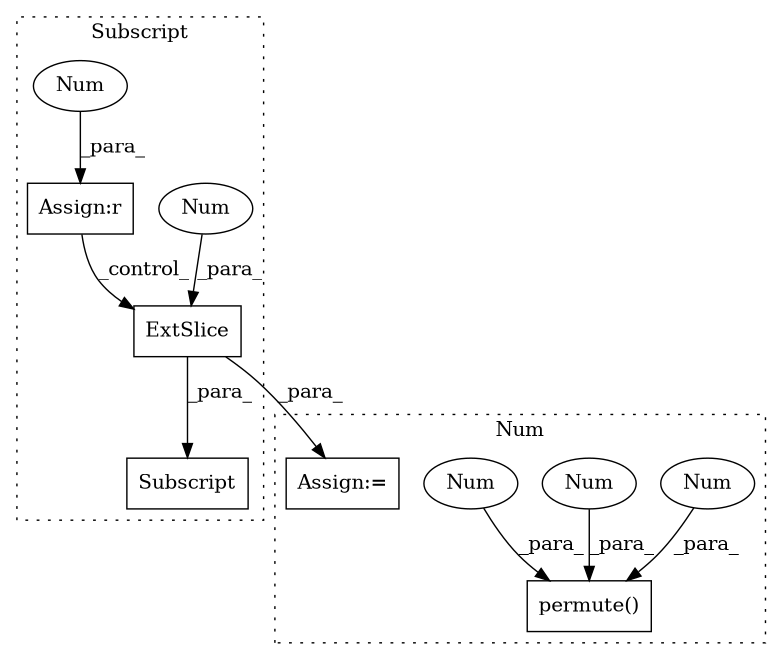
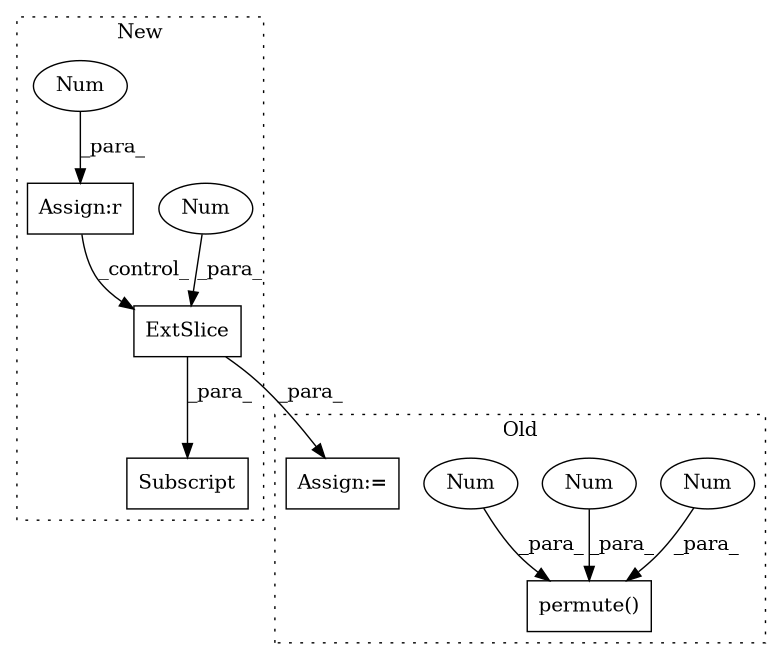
  digraph {
    node [a=76 l=1 shape=box]
    n1 [a=75 l="12,1" label="permute()" s="5917,5936"]
    n2 [label=Num s=5935 shape=ellipse]
    n3 [label=Num s=5932 shape=ellipse]
    n4 [label=Num s=5929 shape=ellipse]
    n5 [a=68 l=3 label="Assign:=" s=5914]
    n6 [a=85 l=14 label=ExtSlice s=5903]
    n7 [a=63 l="20,0" label=Subscript s="5903,0"]
    n8 [label=Num s=5921 shape=ellipse]
    n9 [a=40 l=19 label="Assign:r" s=5853]
    n10 [label=Num s=5871 shape=ellipse]
    subgraph cluster_1 {
-     label=Num
+     label=Old
      style=dotted
      n1
      n2
      n3
      n4
      n5
    }
    subgraph cluster_2 {
-     label=Subscript
+     label=New
      style=dotted
      n6
      n7
      n8
      n9
      n10
    }
    n2 -> n1 [label=_para_]
    n3 -> n1 [label=_para_]
    n4 -> n1 [label=_para_]
    n6 -> n5 [label=_para_]
    n6 -> n7 [label=_para_]
    n8 -> n6 [label=_para_]
    n9 -> n6 [label=_control_]
    n10 -> n9 [label=_para_]
  }
